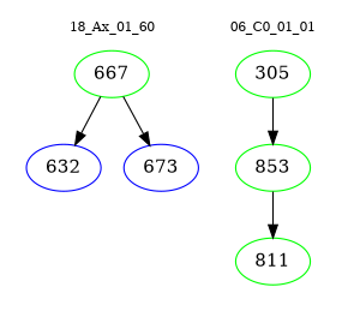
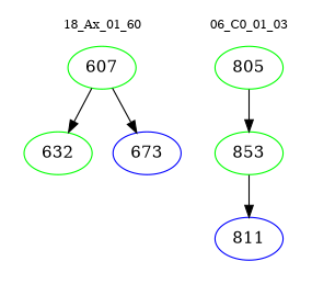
  digraph {
    node [color=green]
    edge [color=black]
-   n1 [label=667]
-   n2 [color=blue label=632]
+   n1 [label=607]
+   n2 [label=632]
    n3 [color=blue label=673]
-   n4 [label=305]
-   n5 [label=811]
+   n4 [label=805]
+   n5 [color=blue label=811]
    n6 [label=853]
    subgraph cluster_1 {
      color=white
      fontsize=10
      label="18_Ax_01_60"
      n1
      n2
      n3
    }
    subgraph cluster_2 {
      color=white
      fontsize=10
-     label="06_C0_01_01"
+     label="06_C0_01_03"
      n4
      n5
      n6
    }
    n1 -> n2
    n1 -> n3
    n4 -> n6
    n6 -> n5
  }
